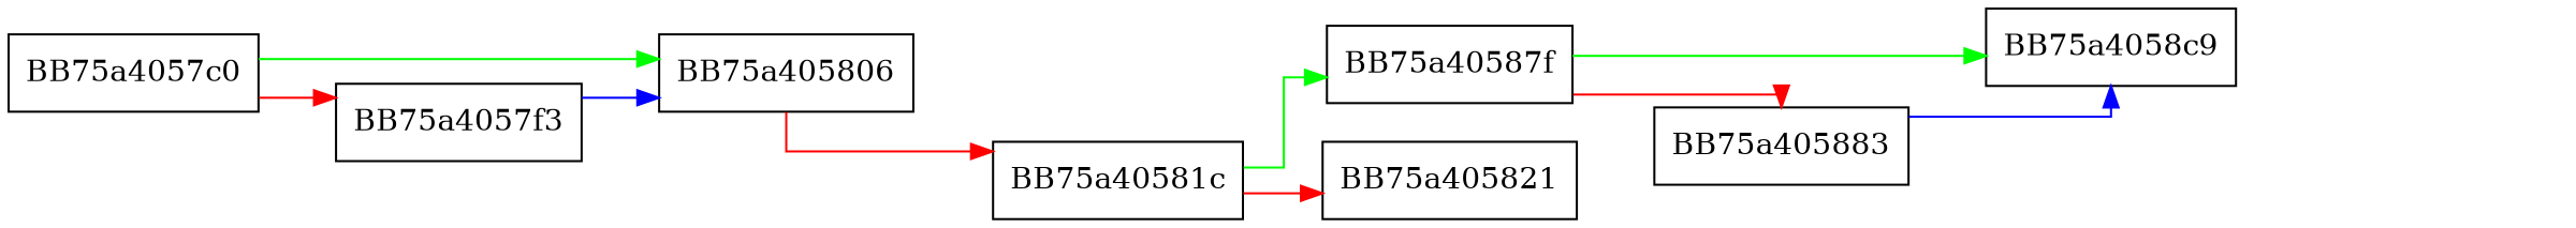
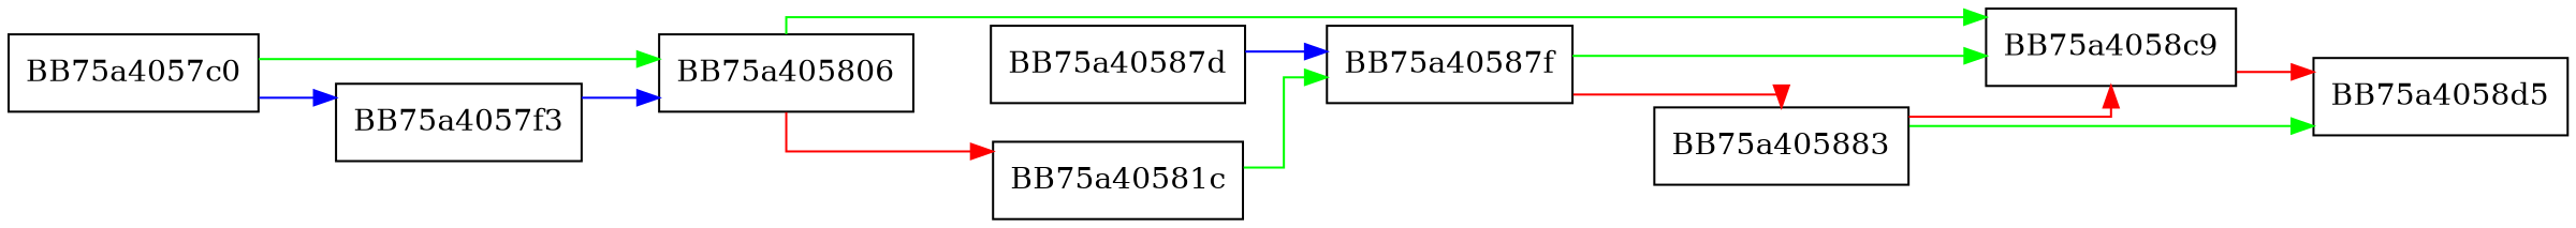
  digraph {
    rankdir=LR
    splines=ortho
    node [shape=box]
    edge [color=red]
    BB75a4057c0
    BB75a405806
    BB75a4057f3
    BB75a4058c9
    BB75a40581c
+   BB75a4058d5
    BB75a40587f
-   BB75a405821
    BB75a405883
+   BB75a40587d
    BB75a4057c0 -> BB75a405806 [color=green]
-   BB75a4057c0 -> BB75a4057f3
+   BB75a4057c0 -> BB75a4057f3 [color=blue]
+   BB75a405806 -> BB75a4058c9 [color=green]
    BB75a405806 -> BB75a40581c
    BB75a4057f3 -> BB75a405806 [color=blue]
+   BB75a4058c9 -> BB75a4058d5
    BB75a40581c -> BB75a40587f [color=green]
-   BB75a40581c -> BB75a405821
    BB75a40587f -> BB75a4058c9 [color=green]
    BB75a40587f -> BB75a405883
-   BB75a405883 -> BB75a4058c9 [color=blue]
+   BB75a405883 -> BB75a4058c9
+   BB75a405883 -> BB75a4058d5 [color=green]
+   BB75a40587d -> BB75a40587f [color=blue]
  }
